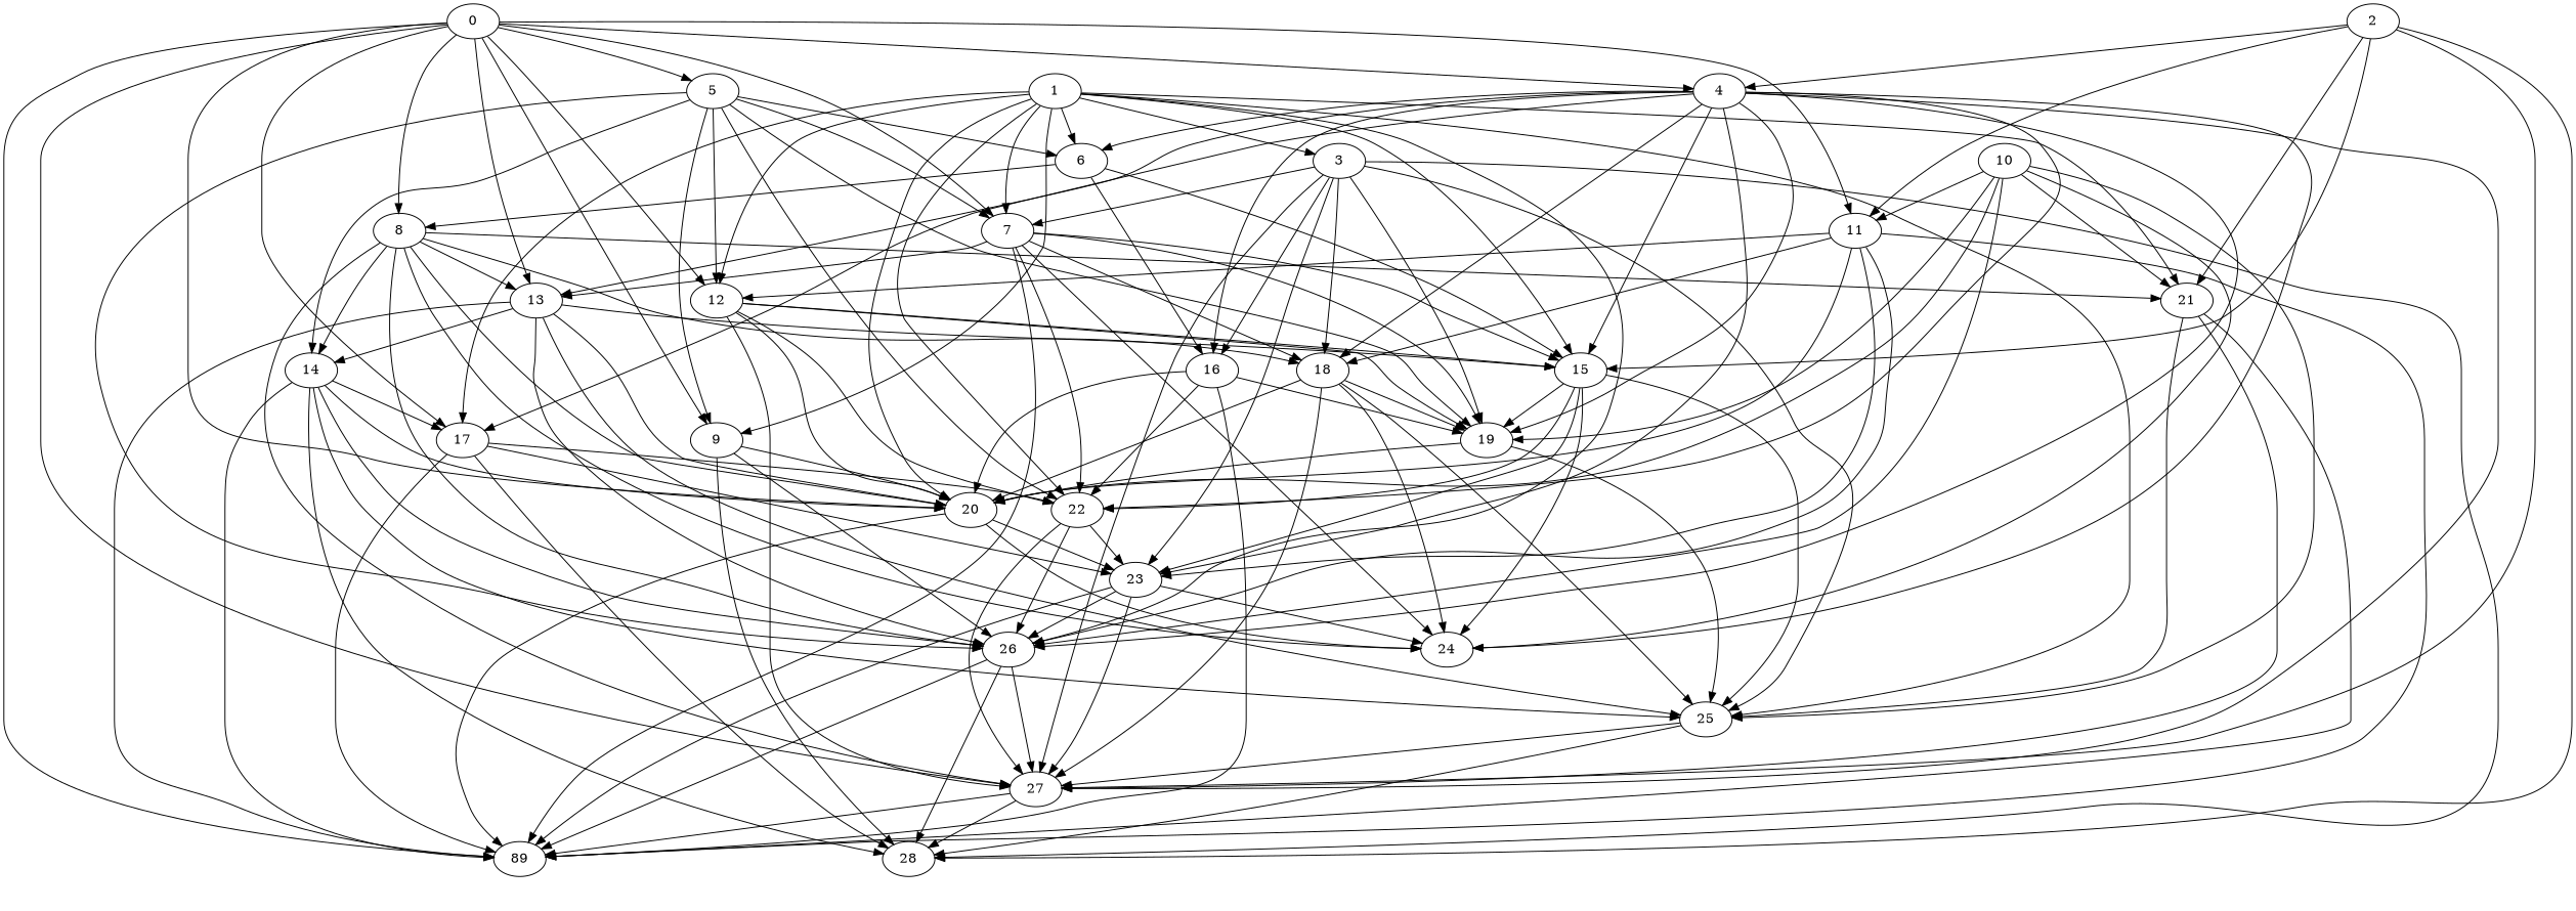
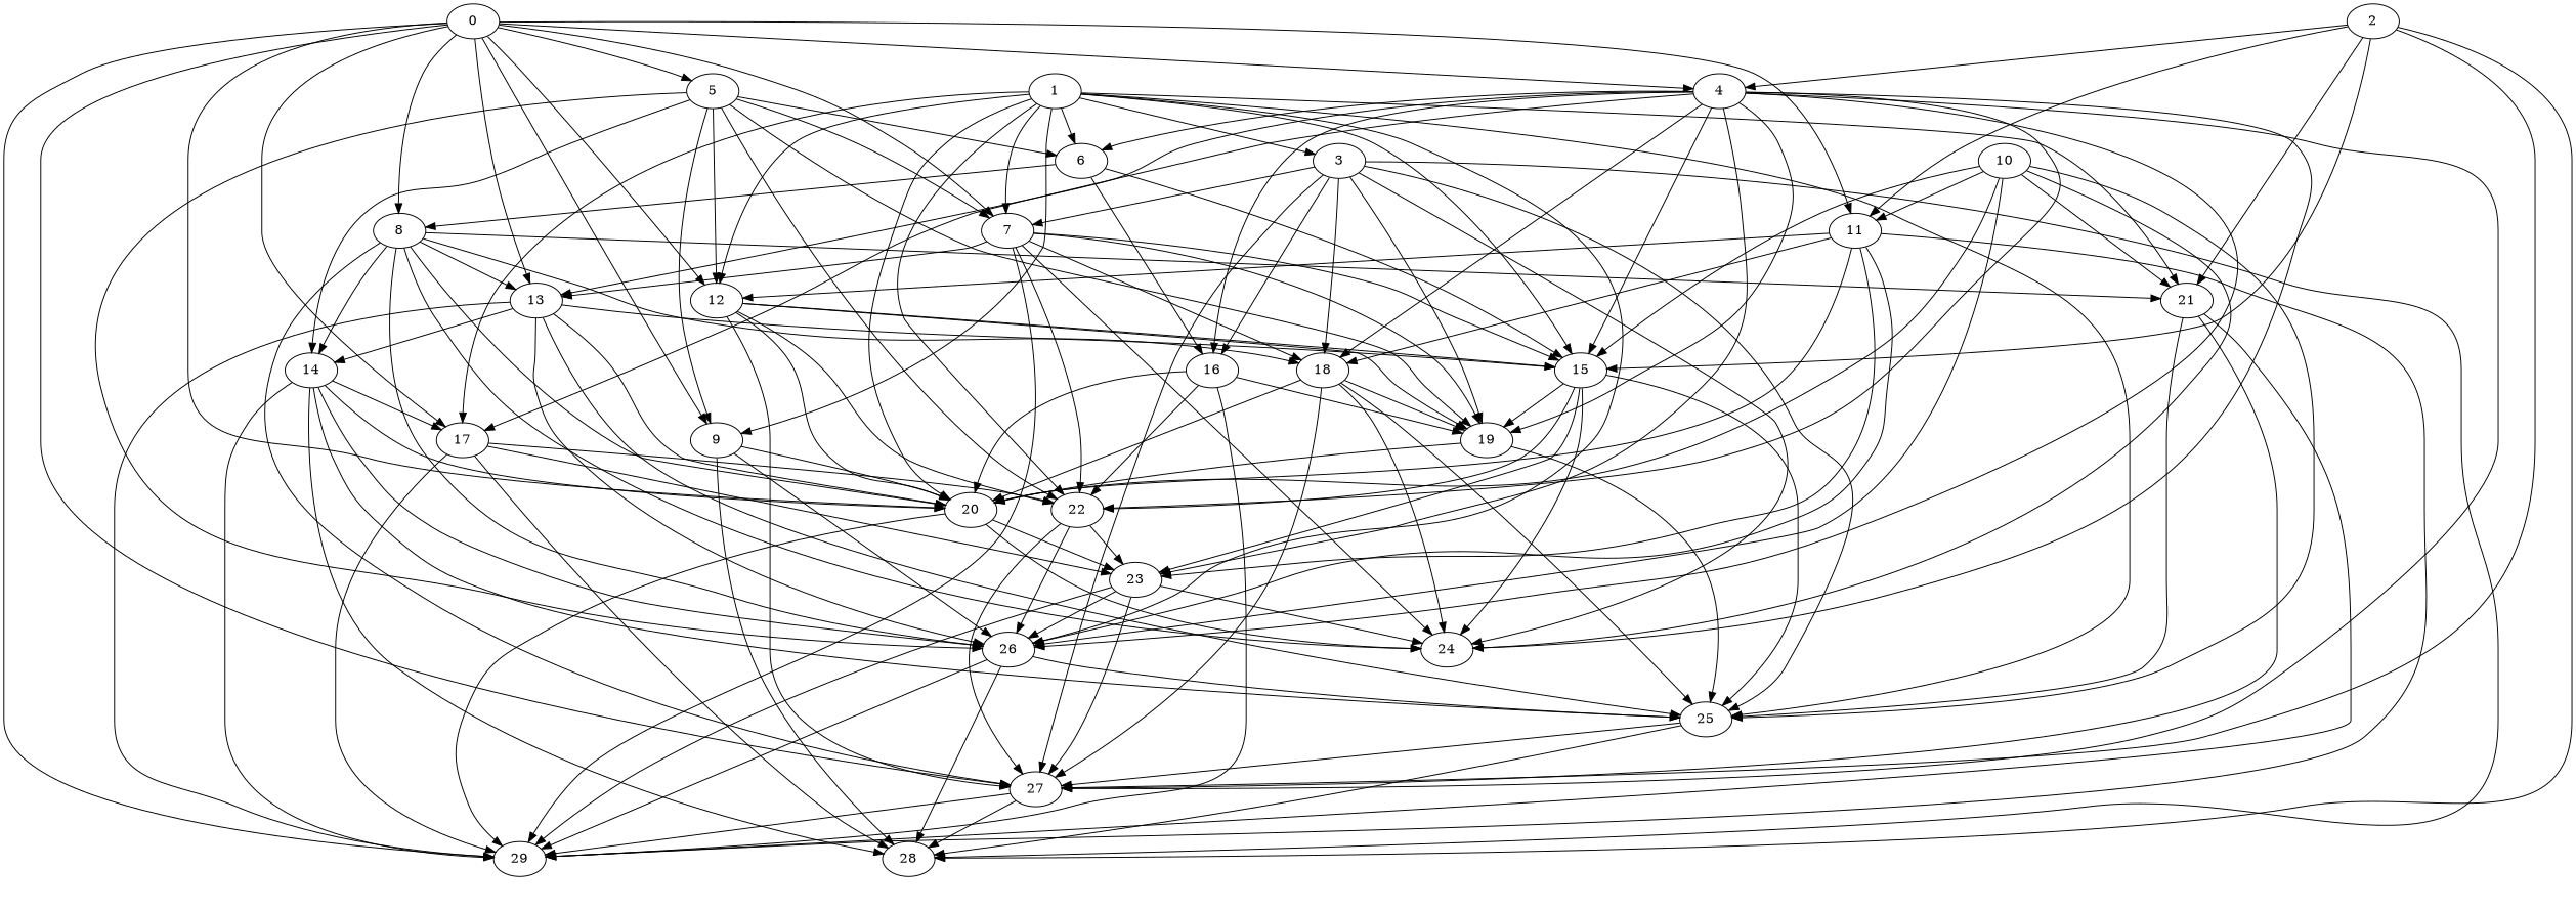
  digraph {
    "Duplicate states"=0
    GraphType=Random
    "Max states in OPEN"=0
    Modes="120000ms; topo-ordered tasks, ; Pruning: task equivalence, fixed order ready list, ; F-value: ; Optimisation: best schedule length (SL) optimisation on equal, "
    NumberOfTasks=30
    "Pruned using list schedule length"=3893321
    "States removed from OPEN"=0
    TargetSystem="Homogeneous-2"
    "Time to schedule (ms)"=4393
    "Total idle time"=417
    "Total schedule length"=4859
    "Total sequential time"=8990
    "Total states created"=9208525
    node ["Finish time"=157 Processor=0 "Start time"=0 Weight=470]
    edge [Weight=5]
    4 ["Finish time"=636 "Start time"=166]
    0 [Weight=157]
    5 ["Finish time"=627 Processor=1 "Start time"=418 Weight=209]
    8 ["Finish time"=1411 Processor=1 "Start time"=941]
    7 ["Finish time"=1734 "Start time"=1368 Weight=366]
    11 ["Finish time"=1881 Processor=1 "Start time"=1411]
    12 ["Finish time"=2403 Processor=1 "Start time"=2142 Weight=261]
    9 ["Finish time"=2873 Processor=1 "Start time"=2403]
    17 ["Finish time"=3082 Processor=1 "Start time"=2873 Weight=209]
    20 ["Finish time"=3512 "Start time"=3198 Weight=314]
    27 ["Finish time"=4441 Processor=1 "Start time"=4075 Weight=366]
-   29 ["Finish time"=4548 "Start time"=4443 Weight=105 label=89]
+   29 ["Finish time"=4548 "Start time"=4443 Weight=105]
    13 ["Finish time"=2048 "Start time"=1734 Weight=314]
    15 ["Finish time"=2832 "Start time"=2466 Weight=366]
    6 ["Finish time"=897 "Start time"=636 Weight=261]
    16 ["Finish time"=1368 "Start time"=1054 Weight=314]
    18 ["Finish time"=2142 Processor=1 "Start time"=1881 Weight=261]
    19 ["Finish time"=3198 "Start time"=2832 Weight=366]
    22 ["Finish time"=3552 Processor=1 "Start time"=3082]
    23 ["Finish time"=3657 Processor=1 "Start time"=3552 Weight=105]
    24 ["Finish time"=4075 Processor=1 "Start time"=3657 Weight=418]
    26 ["Finish time"=3878 "Start time"=3721 Weight=157]
    14 ["Finish time"=2466 "Start time"=2048 Weight=418]
    21 ["Finish time"=3721 "Start time"=3512 Weight=209]
    28 ["Finish time"=4859 Processor=1 "Start time"=4441 Weight=418]
    25 ["Finish time"=4035 "Start time"=3878 Weight=157]
    2 [Processor=1 Weight=157]
    1 ["Finish time"=418 Processor=1 "Start time"=157 Weight=261]
    3 ["Finish time"=941 Processor=1 "Start time"=627 Weight=314]
    10 ["Finish time"=1054 "Start time"=897 Weight=157]
    4 -> 17 [Weight=8]
    4 -> 27 [Weight=8]
    4 -> 13 [Weight=6]
    4 -> 15 [Weight=6]
    4 -> 6
    4 -> 16
    4 -> 18 [Weight=4]
    4 -> 19 [Weight=10]
    4 -> 22 [Weight=3]
    4 -> 23
    4 -> 24 [Weight=3]
    4 -> 26 [Weight=7]
    0 -> 4 [Weight=10]
    0 -> 5 [Weight=7]
    0 -> 8 [Weight=8]
    0 -> 7
    0 -> 11 [Weight=4]
    0 -> 12 [Weight=2]
    0 -> 9 [Weight=3]
    0 -> 17 [Weight=4]
    0 -> 20 [Weight=9]
    0 -> 27 [Weight=8]
    0 -> 29 [Weight=8]
    0 -> 13 [Weight=4]
    5 -> 7 [Weight=4]
    5 -> 12
    5 -> 9 [Weight=3]
    5 -> 6 [Weight=4]
    5 -> 19
    5 -> 22 [Weight=4]
    5 -> 26 [Weight=7]
    5 -> 14 [Weight=9]
    8 -> 20 [Weight=6]
    8 -> 27 [Weight=9]
    8 -> 13 [Weight=7]
    8 -> 18 [Weight=7]
    8 -> 24 [Weight=6]
    8 -> 26 [Weight=7]
    8 -> 14 [Weight=10]
    8 -> 21 [Weight=7]
    7 -> 29 [Weight=8]
    7 -> 13 [Weight=4]
    7 -> 15 [Weight=9]
    7 -> 18 [Weight=4]
    7 -> 19 [Weight=10]
    7 -> 22 [Weight=10]
    7 -> 24 [Weight=6]
    11 -> 12 [Weight=3]
    11 -> 20 [Weight=7]
    11 -> 29
    11 -> 18 [Weight=2]
    11 -> 23 [Weight=2]
    11 -> 26 [Weight=4]
    12 -> 20 [Weight=3]
    12 -> 27 [Weight=3]
    12 -> 15 [Weight=3]
    12 -> 19
    12 -> 22 [Weight=10]
    9 -> 20 [Weight=4]
    9 -> 26 [Weight=9]
    9 -> 28 [Weight=6]
    17 -> 29 [Weight=8]
    17 -> 22 [Weight=9]
    17 -> 23 [Weight=6]
    17 -> 28 [Weight=2]
    20 -> 29
    20 -> 23 [Weight=7]
    20 -> 24 [Weight=3]
    27 -> 29 [Weight=2]
    27 -> 28 [Weight=9]
    13 -> 20 [Weight=9]
    13 -> 29 [Weight=7]
    13 -> 15 [Weight=10]
    13 -> 26 [Weight=2]
    13 -> 14 [Weight=10]
    13 -> 25 [Weight=3]
    15 -> 19 [Weight=3]
    15 -> 22 [Weight=2]
    15 -> 23
    15 -> 24 [Weight=10]
    15 -> 25 [Weight=6]
    6 -> 8
    6 -> 15 [Weight=10]
    6 -> 16 [Weight=10]
    16 -> 20 [Weight=8]
    16 -> 29 [Weight=6]
    16 -> 19 [Weight=6]
    16 -> 22 [Weight=10]
    18 -> 20 [Weight=4]
    18 -> 27 [Weight=9]
    18 -> 19
    18 -> 24 [Weight=8]
    18 -> 25 [Weight=3]
    19 -> 20 [Weight=6]
    19 -> 25 [Weight=4]
    22 -> 27
    22 -> 23 [Weight=8]
    22 -> 26 [Weight=7]
    23 -> 27 [Weight=6]
    23 -> 29 [Weight=10]
    23 -> 24 [Weight=3]
    23 -> 26 [Weight=7]
-   26 -> 27 [Weight=4]
+   26 -> 25 [Weight=4]
    26 -> 29 [Weight=7]
    26 -> 28 [Weight=10]
    14 -> 17 [Weight=4]
    14 -> 20 [Weight=3]
    14 -> 29 [Weight=8]
    14 -> 26
    14 -> 28 [Weight=2]
    14 -> 25 [Weight=6]
    21 -> 27 [Weight=9]
    21 -> 29 [Weight=6]
    21 -> 25 [Weight=9]
    25 -> 27 [Weight=4]
    25 -> 28
    2 -> 4 [Weight=9]
    2 -> 11
    2 -> 27
    2 -> 15 [Weight=7]
    2 -> 21 [Weight=9]
    2 -> 28 [Weight=2]
    1 -> 7 [Weight=10]
    1 -> 12 [Weight=2]
    1 -> 9 [Weight=6]
    1 -> 17
    1 -> 20 [Weight=6]
    1 -> 15 [Weight=6]
    1 -> 6 [Weight=6]
    1 -> 22 [Weight=3]
    1 -> 26
    1 -> 21 [Weight=2]
    1 -> 25
    1 -> 3 [Weight=8]
    3 -> 7
    3 -> 27 [Weight=6]
    3 -> 16 [Weight=8]
    3 -> 18 [Weight=10]
    3 -> 19 [Weight=3]
-   3 -> 23 [Weight=4]
+   3 -> 24 [Weight=4]
    3 -> 28 [Weight=3]
    3 -> 25 [Weight=3]
    10 -> 11
    10 -> 20 [Weight=2]
-   10 -> 19 [Weight=6]
+   10 -> 15 [Weight=6]
    10 -> 24 [Weight=3]
    10 -> 26 [Weight=10]
    10 -> 21 [Weight=9]
    10 -> 25 [Weight=10]
  }
